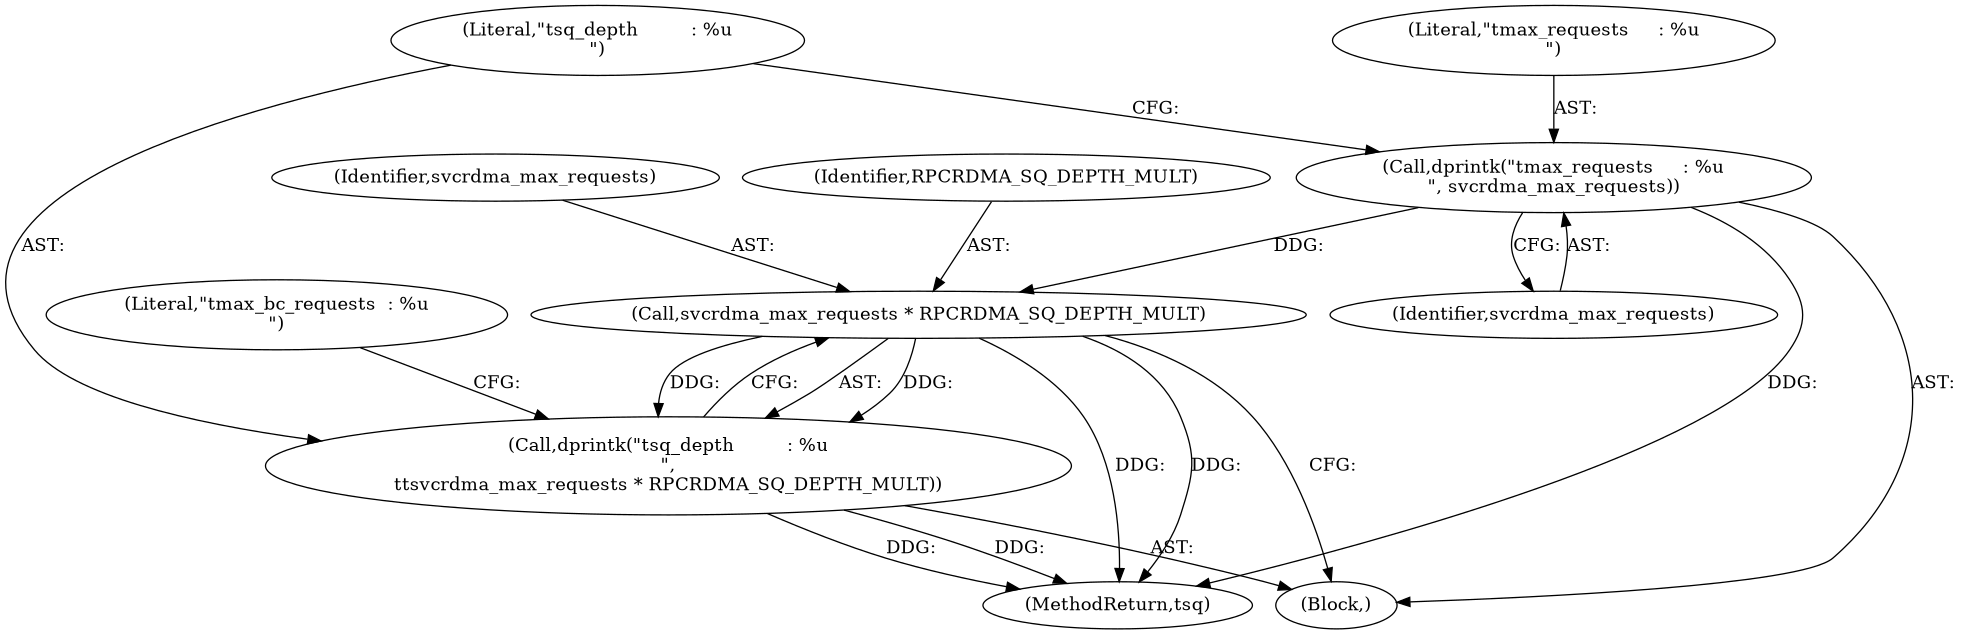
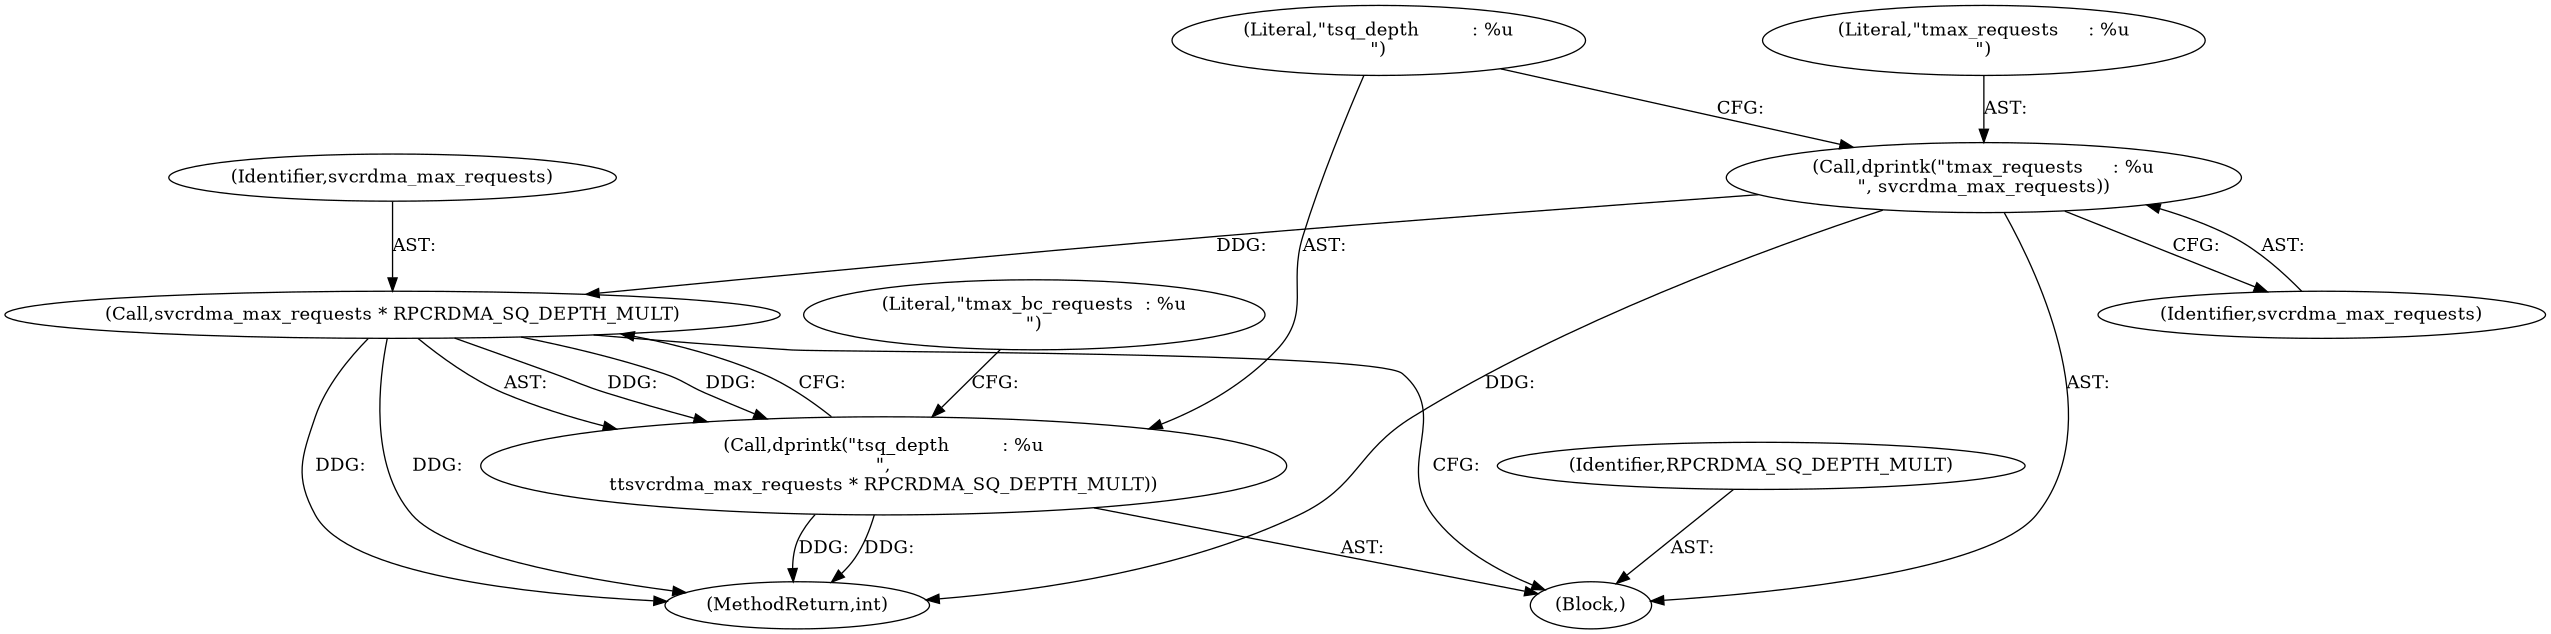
  digraph {
    n1 [label="(Call,svcrdma_max_requests * RPCRDMA_SQ_DEPTH_MULT)"]
    n2 [label="(Call,dprintk(\"\tsq_depth         : %u\n\",\n\t\tsvcrdma_max_requests * RPCRDMA_SQ_DEPTH_MULT))"]
-   n3 [label="(MethodReturn,tsq)"]
+   n3 [label="(MethodReturn,int)"]
    n4 [label="(Block,)"]
    n5 [label="(Identifier,RPCRDMA_SQ_DEPTH_MULT)"]
    n6 [label="(Call,dprintk(\"\tmax_requests     : %u\n\", svcrdma_max_requests))"]
    n7 [label="(Identifier,svcrdma_max_requests)"]
    n8 [label="(Identifier,svcrdma_max_requests)"]
    n9 [label="(Literal,\"\tmax_bc_requests  : %u\n\")"]
    n10 [label="(Literal,\"\tsq_depth         : %u\n\")"]
    n11 [label="(Literal,\"\tmax_requests     : %u\n\")"]
    n1 -> n2 [label="AST: "]
    n1 -> n2 [label="DDG: "]
    n1 -> n2 [label="DDG: "]
    n1 -> n3 [label="DDG: "]
    n1 -> n3 [label="DDG: "]
    n1 -> n4 [label="CFG: "]
    n2 -> n1 [label="CFG: "]
    n2 -> n3 [label="DDG: "]
    n2 -> n3 [label="DDG: "]
    n2 -> n4 [label="AST: "]
-   n5 -> n1 [label="AST: "]
+   n5 -> n4 [label="AST: "]
    n6 -> n1 [label="DDG: "]
    n6 -> n3 [label="DDG: "]
    n6 -> n4 [label="AST: "]
    n6 -> n7 [label="CFG: "]
    n7 -> n6 [label="AST: "]
    n8 -> n1 [label="AST: "]
    n9 -> n2 [label="CFG: "]
    n10 -> n2 [label="AST: "]
    n10 -> n6 [label="CFG: "]
    n11 -> n6 [label="AST: "]
  }
